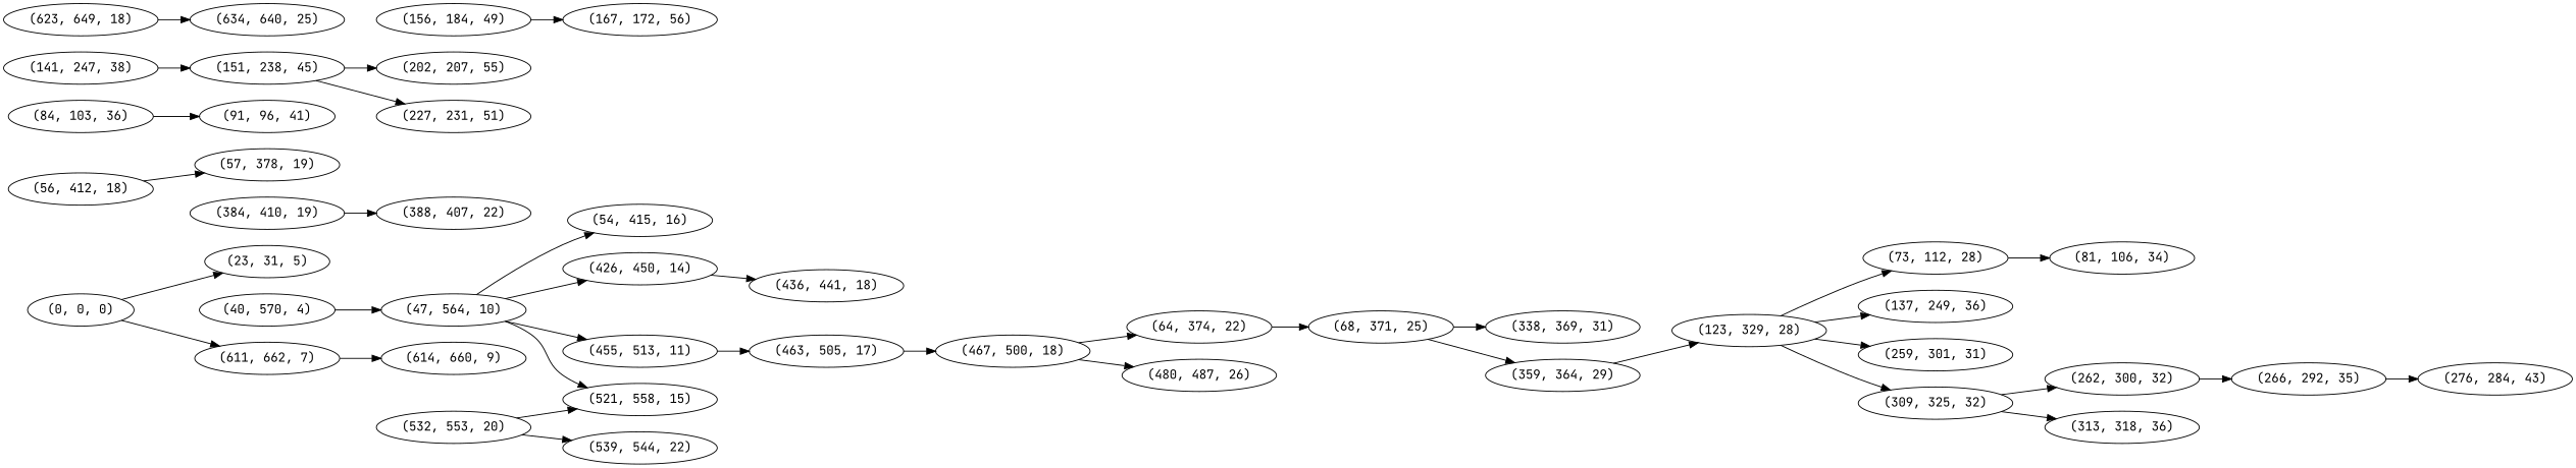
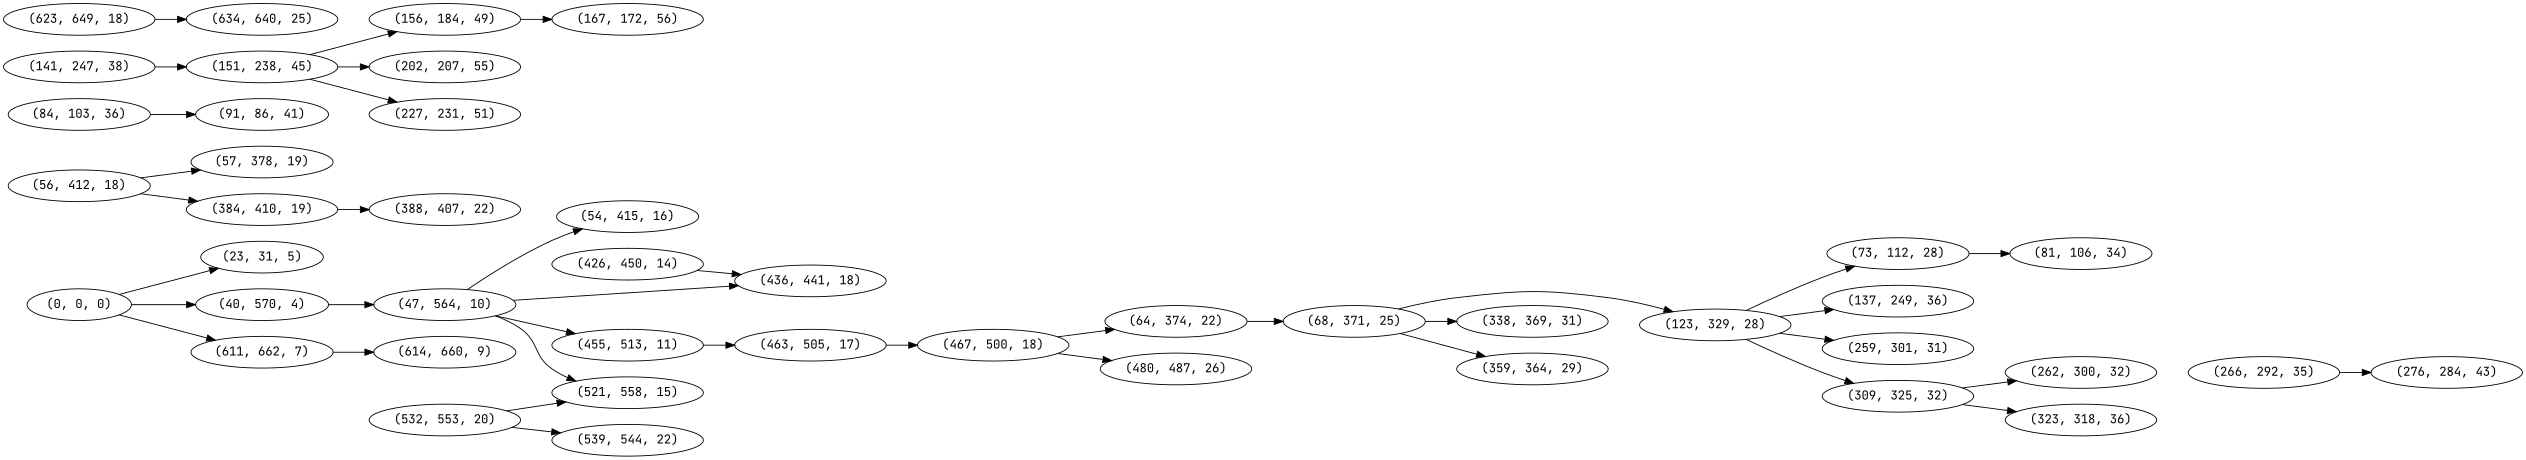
  digraph {
    fontname="JetBrains Mono"
    rankdir=LR
    node [fontname="JetBrains Mono"]
    edge [fontname="JetBrains Mono"]
    "(0, 0, 0)"
    "(23, 31, 5)"
    "(40, 570, 4)"
    "(611, 662, 7)"
    "(47, 564, 10)"
    "(614, 660, 9)"
    "(54, 415, 16)"
    "(426, 450, 14)"
    "(455, 513, 11)"
    "(521, 558, 15)"
    "(436, 441, 18)"
    "(463, 505, 17)"
    "(56, 412, 18)"
    "(57, 378, 19)"
    "(384, 410, 19)"
    "(388, 407, 22)"
    "(64, 374, 22)"
    "(68, 371, 25)"
    "(123, 329, 28)"
    n20 [label="(338, 369, 31)"]
    "(359, 364, 29)"
    "(73, 112, 28)"
    "(81, 106, 34)"
    "(137, 249, 36)"
    "(259, 301, 31)"
    "(309, 325, 32)"
    "(84, 103, 36)"
-   "(91, 96, 41)"
+   "(91, 96, 41)" [label="(91, 86, 41)"]
    "(262, 300, 32)"
-   "(313, 318, 36)"
+   "(313, 318, 36)" [label="(323, 318, 36)"]
    "(141, 247, 38)"
    "(151, 238, 45)"
    "(156, 184, 49)"
    "(202, 207, 55)"
    "(227, 231, 51)"
    "(167, 172, 56)"
    "(266, 292, 35)"
    "(276, 284, 43)"
    "(467, 500, 18)"
    "(480, 487, 26)"
    "(532, 553, 20)"
    "(539, 544, 22)"
    "(623, 649, 18)"
    "(634, 640, 25)"
    "(0, 0, 0)" -> "(23, 31, 5)"
+   "(0, 0, 0)" -> "(40, 570, 4)"
    "(0, 0, 0)" -> "(611, 662, 7)"
    "(40, 570, 4)" -> "(47, 564, 10)"
    "(611, 662, 7)" -> "(614, 660, 9)"
    "(47, 564, 10)" -> "(54, 415, 16)"
-   "(47, 564, 10)" -> "(426, 450, 14)"
+   "(47, 564, 10)" -> "(436, 441, 18)"
    "(47, 564, 10)" -> "(455, 513, 11)"
    "(47, 564, 10)" -> "(521, 558, 15)"
    "(426, 450, 14)" -> "(436, 441, 18)"
    "(455, 513, 11)" -> "(463, 505, 17)"
    "(463, 505, 17)" -> "(467, 500, 18)"
    "(56, 412, 18)" -> "(57, 378, 19)"
+   "(56, 412, 18)" -> "(384, 410, 19)"
    "(384, 410, 19)" -> "(388, 407, 22)"
    "(64, 374, 22)" -> "(68, 371, 25)"
-   "(359, 364, 29)" -> "(123, 329, 28)"
+   "(68, 371, 25)" -> "(123, 329, 28)"
    "(68, 371, 25)" -> n20
    "(68, 371, 25)" -> "(359, 364, 29)"
    "(123, 329, 28)" -> "(73, 112, 28)"
    "(123, 329, 28)" -> "(137, 249, 36)"
    "(123, 329, 28)" -> "(259, 301, 31)"
    "(123, 329, 28)" -> "(309, 325, 32)"
    "(73, 112, 28)" -> "(81, 106, 34)"
    "(309, 325, 32)" -> "(262, 300, 32)"
    "(309, 325, 32)" -> "(313, 318, 36)"
    "(84, 103, 36)" -> "(91, 96, 41)"
-   "(262, 300, 32)" -> "(266, 292, 35)"
    "(141, 247, 38)" -> "(151, 238, 45)"
+   "(151, 238, 45)" -> "(156, 184, 49)"
    "(151, 238, 45)" -> "(202, 207, 55)"
    "(151, 238, 45)" -> "(227, 231, 51)"
    "(156, 184, 49)" -> "(167, 172, 56)"
    "(266, 292, 35)" -> "(276, 284, 43)"
    "(467, 500, 18)" -> "(64, 374, 22)"
    "(467, 500, 18)" -> "(480, 487, 26)"
    "(532, 553, 20)" -> "(521, 558, 15)"
    "(532, 553, 20)" -> "(539, 544, 22)"
    "(623, 649, 18)" -> "(634, 640, 25)"
  }
